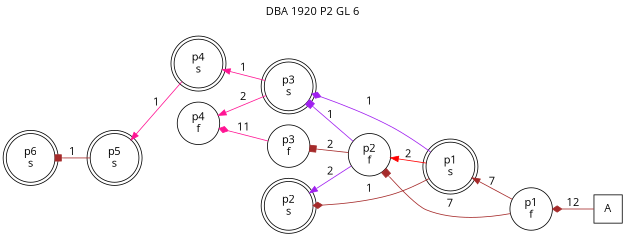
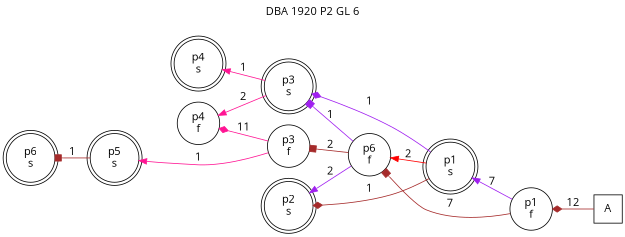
  digraph {
    fontname="Open Sans"
    label=" DBA 1920 P2 GL 6 "
    labelloc=tl
    rankdir=RL
    node [fontname="Open Sans" shape=doublecircle]
    edge [arrowhead=normal color=brown fontname="Open Sans"]
    n1 [label=A shape=square]
    n2 [label="p1\nf" shape=circle]
-   n3 [label="p2\nf" shape=circle]
+   n3 [label="p6\nf" shape=circle]
    n4 [label="p1\ns"]
    n5 [label="p3\nf" shape=circle]
    n6 [label="p2\ns"]
    n7 [label="p3\ns"]
    n8 [label="p4\nf" shape=circle]
    n9 [label="p4\ns"]
    n10 [label="p5\ns"]
    n11 [label="p6\ns"]
    n1 -> n2 [arrowhead=diamond label=12]
    n2 -> n3 [arrowhead=box label=7]
-   n2 -> n4 [label=7]
+   n2 -> n4 [color=purple label=7]
    n3 -> n5 [arrowhead=box label=2]
    n3 -> n6 [color=purple label=2]
    n3 -> n7 [arrowhead=box color=purple label=1]
    n4 -> n3 [color=red label=2]
    n4 -> n6 [arrowhead=diamond label=1]
    n4 -> n7 [arrowhead=diamond color=purple label=1]
    n5 -> n8 [arrowhead=diamond color=deeppink label=11]
    n7 -> n8 [color=deeppink label=2]
    n7 -> n9 [color=deeppink label=1]
-   n9 -> n10 [color=deeppink label=1]
+   n5 -> n10 [color=deeppink label=1]
    n10 -> n11 [arrowhead=box label=1]
  }
